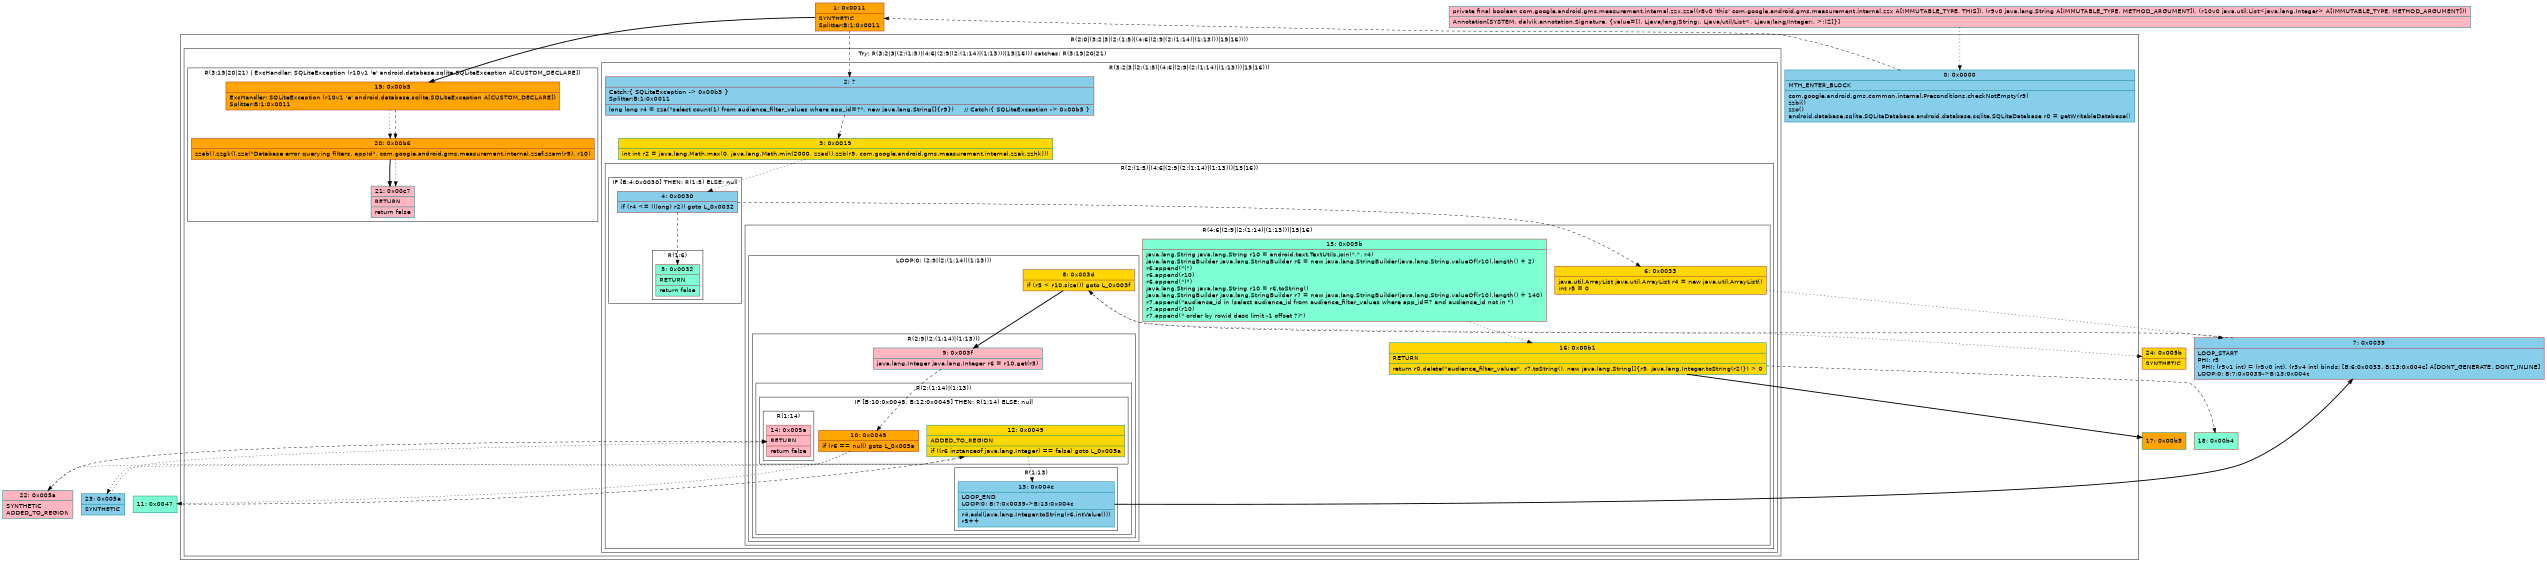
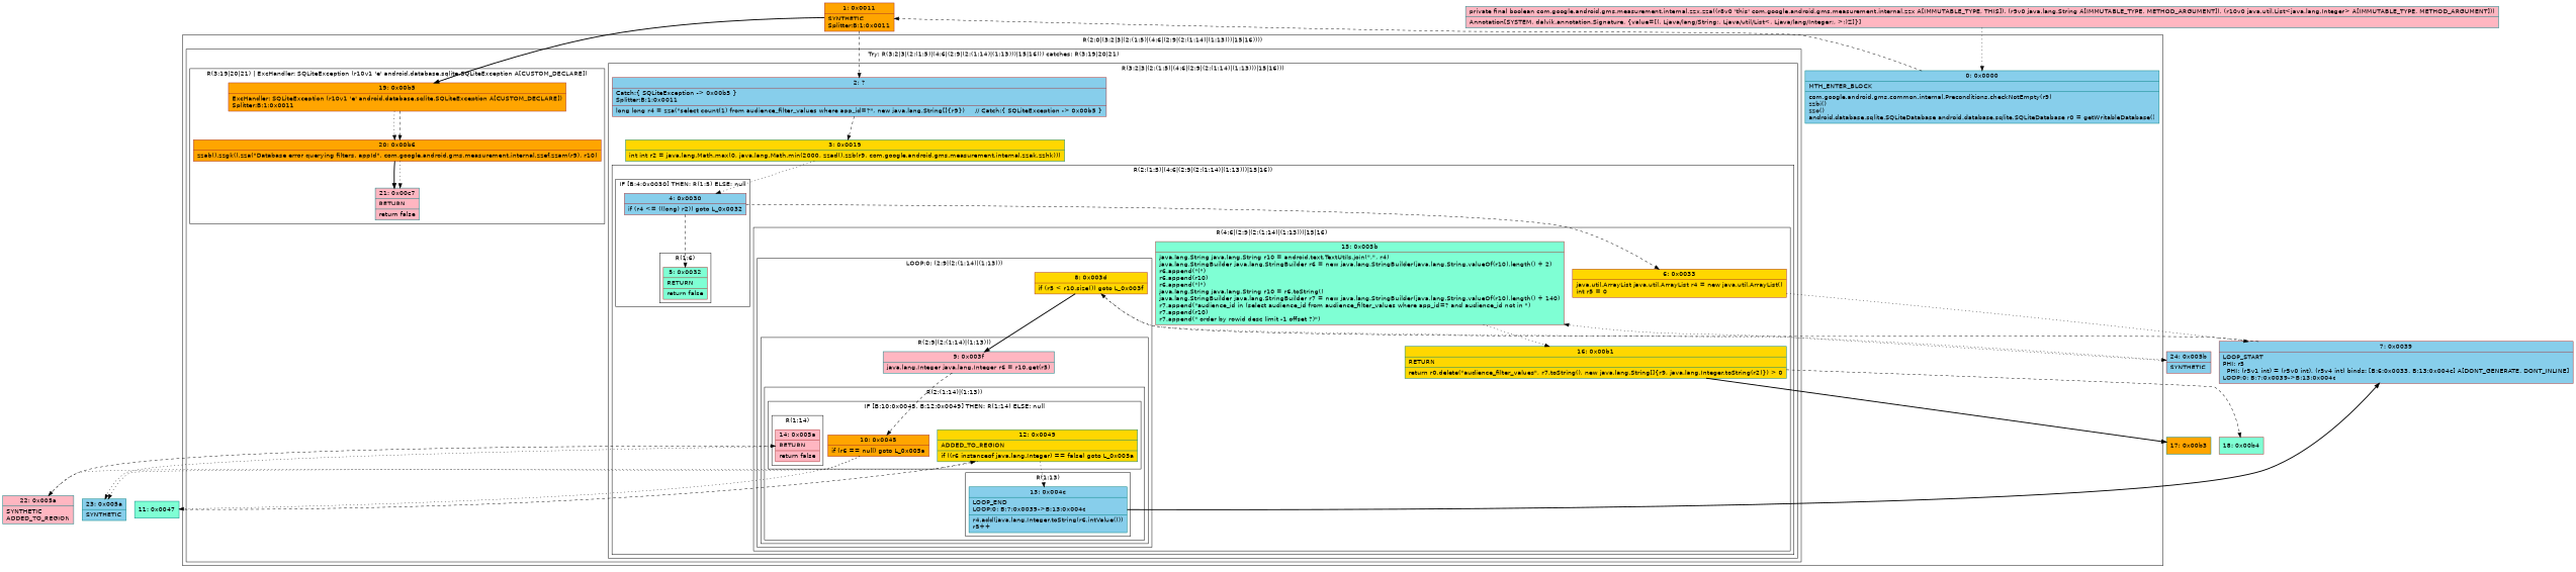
  digraph {
    fontname="DejaVu Sans"
    node [color=brown fillcolor=skyblue fontname="DejaVu Sans" shape=record style=filled]
    edge [fontname="DejaVu Sans" style=dotted]
    n1 [fillcolor=aquamarine label="{5\:\ 0x0032|RETURN\l|return false\l}"]
    n2 [label="{4\:\ 0x0030|if (r4 \<= ((long) r2)) goto L_0x0032\l}"]
    n3 [fillcolor=lightpink label="{14\:\ 0x005a|RETURN\l|return false\l}"]
    n4 [fillcolor=orange label="{10\:\ 0x0045|if (r6 == null) goto L_0x005a\l}"]
    n5 [color=teal fillcolor=gold label="{12\:\ 0x0049|ADDED_TO_REGION\l|if ((r6 instanceof java.lang.Integer) == false) goto L_0x005a\l}"]
    n6 [color=teal label="{13\:\ 0x004c|LOOP_END\lLOOP:0: B:7:0x0039\-\>B:13:0x004c\l|r4.add(java.lang.Integer.toString(r6.intValue()))\lr5++\l}"]
    n7 [color=teal fillcolor=lightpink label="{9\:\ 0x003f|java.lang.Integer java.lang.Integer r6 = r10.get(r5)\l}"]
    n8 [fillcolor=gold label="{8\:\ 0x003d|if (r5 \< r10.size()) goto L_0x003f\l}"]
    n9 [fillcolor=gold label="{6\:\ 0x0033|java.util.ArrayList java.util.ArrayList r4 = new java.util.ArrayList()\lint r5 = 0\l}"]
    n10 [fillcolor=aquamarine label="{15\:\ 0x005b|java.lang.String java.lang.String r10 = android.text.TextUtils.join(\",\", r4)\ljava.lang.StringBuilder java.lang.StringBuilder r6 = new java.lang.StringBuilder(java.lang.String.valueOf(r10).length() + 2)\lr6.append(\"(\")\lr6.append(r10)\lr6.append(\")\")\ljava.lang.String java.lang.String r10 = r6.toString()\ljava.lang.StringBuilder java.lang.StringBuilder r7 = new java.lang.StringBuilder(java.lang.String.valueOf(r10).length() + 140)\lr7.append(\"audience_id in (select audience_id from audience_filter_values where app_id=? and audience_id not in \")\lr7.append(r10)\lr7.append(\" order by rowid desc limit \-1 offset ?)\")\l}"]
    n11 [color=teal fillcolor=gold label="{16\:\ 0x00b1|RETURN\l|return r0.delete(\"audience_filter_values\", r7.toString(), new java.lang.String[]\{r9, java.lang.Integer.toString(r2)\}) \> 0\l}"]
    n12 [label="{2\:\ ?|Catch:\{ SQLiteException \-\> 0x00b5 \}\lSplitter:B:1:0x0011\l|long long r4 = zza(\"select count(1) from audience_filter_values where app_id=?\", new java.lang.String[]\{r9\})     \/\/ Catch:\{ SQLiteException \-\> 0x00b5 \}\l}"]
    n13 [color=teal fillcolor=gold label="{3\:\ 0x0019|int int r2 = java.lang.Math.max(0, java.lang.Math.min(2000, zzad().zzb(r9, com.google.android.gms.measurement.internal.zzak.zzhk)))\l}"]
    n14 [fillcolor=orange label="{19\:\ 0x00b5|ExcHandler: SQLiteException (r10v1 'e' android.database.sqlite.SQLiteException A[CUSTOM_DECLARE])\lSplitter:B:1:0x0011\l}"]
    n15 [fillcolor=orange label="{20\:\ 0x00b6|zzab().zzgk().zza(\"Database error querying filters. appId\", com.google.android.gms.measurement.internal.zzef.zzam(r9), r10)\l}"]
    n16 [color=teal fillcolor=lightpink label="{21\:\ 0x00c7|RETURN\l|return false\l}"]
    n17 [color=teal label="{0\:\ 0x0000|MTH_ENTER_BLOCK\l|com.google.android.gms.common.internal.Preconditions.checkNotEmpty(r9)\lzzbi()\lzzo()\landroid.database.sqlite.SQLiteDatabase android.database.sqlite.SQLiteDatabase r0 = getWritableDatabase()\l}"]
    n18 [color=teal fillcolor=aquamarine label="{11\:\ 0x0047}"]
    n19 [color=teal fillcolor=lightpink label="{22\:\ 0x005a|SYNTHETIC\lADDED_TO_REGION\l}"]
    n20 [color=teal label="{23\:\ 0x005a|SYNTHETIC\l}"]
    n21 [label="{7\:\ 0x0039|LOOP_START\lPHI: r5 \l  PHI: (r5v1 int) = (r5v0 int), (r5v4 int) binds: [B:6:0x0033, B:13:0x004c] A[DONT_GENERATE, DONT_INLINE]\lLOOP:0: B:7:0x0039\-\>B:13:0x004c\l}"]
-   n22 [fillcolor=gold label="{24\:\ 0x005b|SYNTHETIC\l}"]
+   n22 [label="{24\:\ 0x005b|SYNTHETIC\l}"]
    n23 [color=teal fillcolor=orange label="{17\:\ 0x00b3}"]
    n24 [fillcolor=aquamarine label="{18\:\ 0x00b4}"]
    n25 [fillcolor=orange label="{1\:\ 0x0011|SYNTHETIC\lSplitter:B:1:0x0011\l}"]
    n26 [color=teal fillcolor=lightpink label="{private final boolean com.google.android.gms.measurement.internal.zzx.zza((r8v0 'this' com.google.android.gms.measurement.internal.zzx A[IMMUTABLE_TYPE, THIS]), (r9v0 java.lang.String A[IMMUTABLE_TYPE, METHOD_ARGUMENT]), (r10v0 java.util.List\<java.lang.Integer\> A[IMMUTABLE_TYPE, METHOD_ARGUMENT]))  | Annotation[SYSTEM, dalvik.annotation.Signature, \{value=[(, Ljava\/lang\/String;, Ljava\/util\/List\<, Ljava\/lang\/Integer;, \>;)Z]\}]\l}"]
    subgraph cluster_1 {
      label="R(2:0|(3:2|3|(2:(1:5)|(4:6|(2:9|(2:(1:14)|(1:13)))|15|16))))"
      n17
      subgraph cluster_2 {
        label="Try: R(3:2|3|(2:(1:5)|(4:6|(2:9|(2:(1:14)|(1:13)))|15|16))) catches: R(3:19|20|21)"
        subgraph cluster_3 {
          label="R(3:2|3|(2:(1:5)|(4:6|(2:9|(2:(1:14)|(1:13)))|15|16)))"
          n12
          n13
          subgraph cluster_4 {
            label="R(2:(1:5)|(4:6|(2:9|(2:(1:14)|(1:13)))|15|16))"
            subgraph cluster_5 {
              label="IF [B:4:0x0030] THEN: R(1:5) ELSE: null"
              n2
              subgraph cluster_6 {
                label="R(1:6)"
                n1
              }
            }
            subgraph cluster_7 {
              label="R(4:6|(2:9|(2:(1:14)|(1:13)))|15|16)"
              n9
              n10
              n11
              subgraph cluster_8 {
                label="LOOP:0: (2:9|(2:(1:14)|(1:13)))"
                n8
                subgraph cluster_9 {
                  label="R(2:9|(2:(1:14)|(1:13)))"
                  n7
                  subgraph cluster_10 {
                    label="R(2:(1:14)|(1:13))"
                    subgraph cluster_11 {
                      label="IF [B:10:0x0045, B:12:0x0049] THEN: R(1:14) ELSE: null"
                      n4
                      n5
                      subgraph cluster_12 {
                        label="R(1:14)"
                        n3
                      }
                    }
                    subgraph cluster_13 {
                      label="R(1:13)"
                      n6
                    }
                  }
                }
              }
            }
          }
        }
        subgraph cluster_14 {
          label="R(3:19|20|21) | ExcHandler: SQLiteException (r10v1 'e' android.database.sqlite.SQLiteException A[CUSTOM_DECLARE])\l"
          n14
          n15
          n16
        }
      }
    }
    subgraph cluster_15 {
      label="R(3:19|20|21) | ExcHandler: SQLiteException (r10v1 'e' android.database.sqlite.SQLiteException A[CUSTOM_DECLARE])\l"
    }
    n2 -> n1 [style=dashed]
    n2 -> n9 [style=dashed]
    n4 -> n18
    n4 -> n19
    n5 -> n6
    n5 -> n20
    n6 -> n21 [style=bold]
    n7 -> n4 [style=dashed]
    n8 -> n7 [style=bold]
    n8 -> n22
    n9 -> n21
    n10 -> n11
    n11 -> n23 [style=bold]
    n11 -> n24 [style=dashed]
    n12 -> n13 [style=dashed]
    n13 -> n2
    n14 -> n15
    n14 -> n15 [style=dashed]
    n15 -> n16 [style=bold]
    n15 -> n16
    n17 -> n25 [style=dashed]
    n18 -> n5 [style=dashed]
    n19 -> n3 [style=dashed]
-   n20 -> n3
+   n3 -> n20
    n21 -> n8 [style=dashed]
+   n22 -> n10
    n25 -> n12 [style=dashed]
    n25 -> n14 [style=bold]
    n26 -> n17
  }
